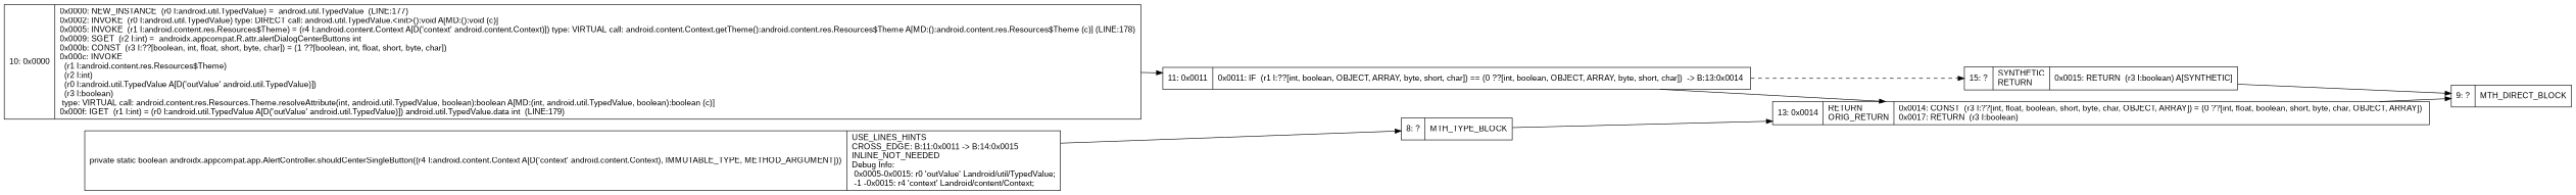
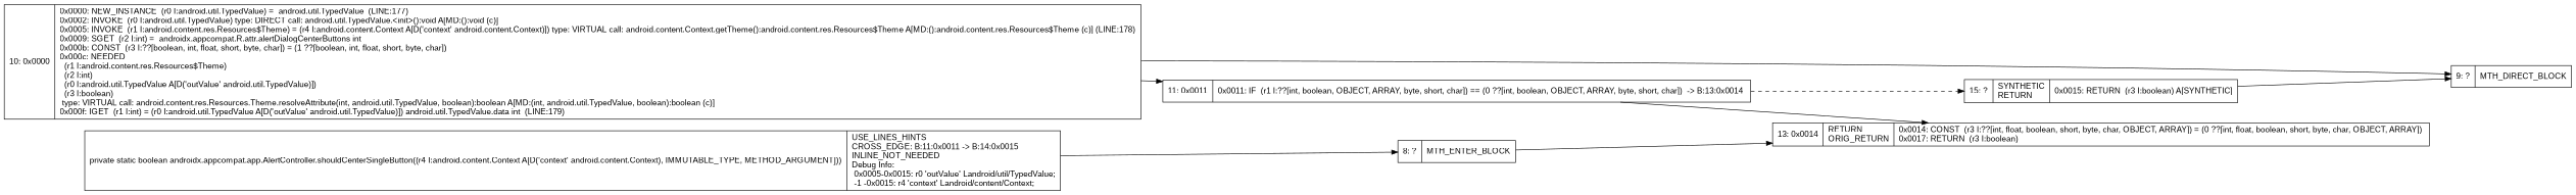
  digraph {
    fontname="Liberation Sans"
    rankdir=LR
    node [fontname="Liberation Sans" shape=record]
    edge [fontname="Liberation Sans"]
-   n1 [label="{8\:\ ?|MTH_TYPE_BLOCK\l}"]
+   n1 [label="{8\:\ ?|MTH_ENTER_BLOCK\l}"]
    n2 [label="{13\:\ 0x0014|RETURN\lORIG_RETURN\l|0x0014: CONST  (r3 I:??[int, float, boolean, short, byte, char, OBJECT, ARRAY]) = (0 ??[int, float, boolean, short, byte, char, OBJECT, ARRAY]) \l0x0017: RETURN  (r3 I:boolean) \l}"]
-   n3 [label="{10\:\ 0x0000|0x0000: NEW_INSTANCE  (r0 I:android.util.TypedValue) =  android.util.TypedValue  (LINE:177)\l0x0002: INVOKE  (r0 I:android.util.TypedValue) type: DIRECT call: android.util.TypedValue.\<init\>():void A[MD:():void (c)]\l0x0005: INVOKE  (r1 I:android.content.res.Resources$Theme) = (r4 I:android.content.Context A[D('context' android.content.Context)]) type: VIRTUAL call: android.content.Context.getTheme():android.content.res.Resources$Theme A[MD:():android.content.res.Resources$Theme (c)] (LINE:178)\l0x0009: SGET  (r2 I:int) =  androidx.appcompat.R.attr.alertDialogCenterButtons int \l0x000b: CONST  (r3 I:??[boolean, int, float, short, byte, char]) = (1 ??[boolean, int, float, short, byte, char]) \l0x000c: INVOKE  \l  (r1 I:android.content.res.Resources$Theme)\l  (r2 I:int)\l  (r0 I:android.util.TypedValue A[D('outValue' android.util.TypedValue)])\l  (r3 I:boolean)\l type: VIRTUAL call: android.content.res.Resources.Theme.resolveAttribute(int, android.util.TypedValue, boolean):boolean A[MD:(int, android.util.TypedValue, boolean):boolean (c)]\l0x000f: IGET  (r1 I:int) = (r0 I:android.util.TypedValue A[D('outValue' android.util.TypedValue)]) android.util.TypedValue.data int  (LINE:179)\l}"]
+   n3 [label="{10\:\ 0x0000|0x0000: NEW_INSTANCE  (r0 I:android.util.TypedValue) =  android.util.TypedValue  (LINE:177)\l0x0002: INVOKE  (r0 I:android.util.TypedValue) type: DIRECT call: android.util.TypedValue.\<init\>():void A[MD:():void (c)]\l0x0005: INVOKE  (r1 I:android.content.res.Resources$Theme) = (r4 I:android.content.Context A[D('context' android.content.Context)]) type: VIRTUAL call: android.content.Context.getTheme():android.content.res.Resources$Theme A[MD:():android.content.res.Resources$Theme (c)] (LINE:178)\l0x0009: SGET  (r2 I:int) =  androidx.appcompat.R.attr.alertDialogCenterButtons int \l0x000b: CONST  (r3 I:??[boolean, int, float, short, byte, char]) = (1 ??[boolean, int, float, short, byte, char]) \l0x000c: NEEDED  \l  (r1 I:android.content.res.Resources$Theme)\l  (r2 I:int)\l  (r0 I:android.util.TypedValue A[D('outValue' android.util.TypedValue)])\l  (r3 I:boolean)\l type: VIRTUAL call: android.content.res.Resources.Theme.resolveAttribute(int, android.util.TypedValue, boolean):boolean A[MD:(int, android.util.TypedValue, boolean):boolean (c)]\l0x000f: IGET  (r1 I:int) = (r0 I:android.util.TypedValue A[D('outValue' android.util.TypedValue)]) android.util.TypedValue.data int  (LINE:179)\l}"]
    n4 [label="{11\:\ 0x0011|0x0011: IF  (r1 I:??[int, boolean, OBJECT, ARRAY, byte, short, char]) == (0 ??[int, boolean, OBJECT, ARRAY, byte, short, char])  \-\> B:13:0x0014 \l}"]
    n5 [label="{15\:\ ?|SYNTHETIC\lRETURN\l|0x0015: RETURN  (r3 I:boolean) A[SYNTHETIC]\l}"]
    n6 [label="{9\:\ ?|MTH_DIRECT_BLOCK\l}"]
    n7 [label="{private static boolean androidx.appcompat.app.AlertController.shouldCenterSingleButton((r4 I:android.content.Context A[D('context' android.content.Context), IMMUTABLE_TYPE, METHOD_ARGUMENT]))  | USE_LINES_HINTS\lCROSS_EDGE: B:11:0x0011 \-\> B:14:0x0015\lINLINE_NOT_NEEDED\lDebug Info:\l  0x0005\-0x0015: r0 'outValue' Landroid\/util\/TypedValue;\l  \-1 \-0x0015: r4 'context' Landroid\/content\/Context;\l}"]
    n1 -> n2
-   n2 -> n6
+   n3 -> n6
    n3 -> n4
    n4 -> n2
    n4 -> n5 [style=dashed]
    n5 -> n6
    n7 -> n1
  }
